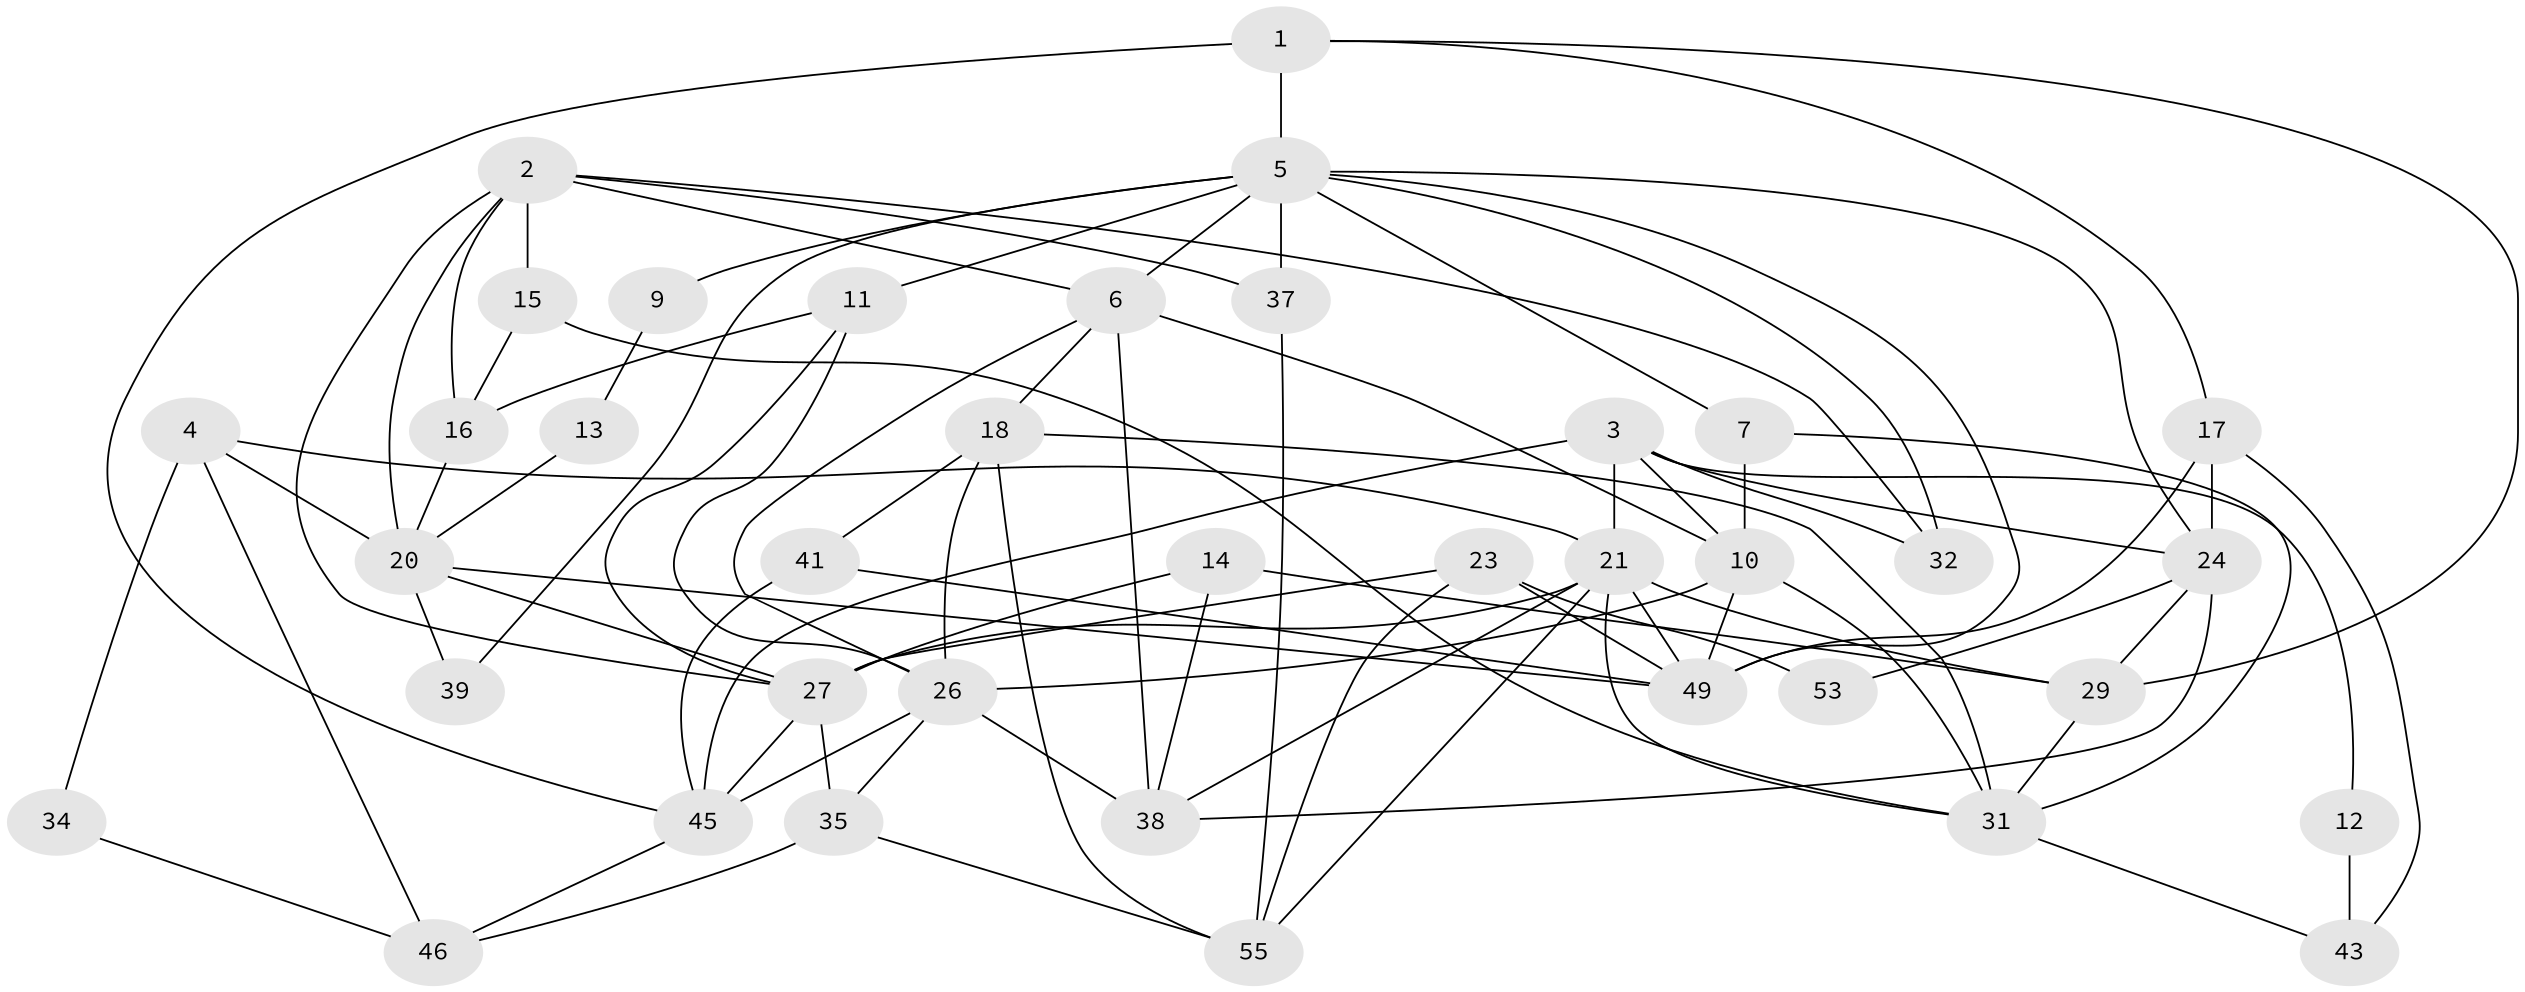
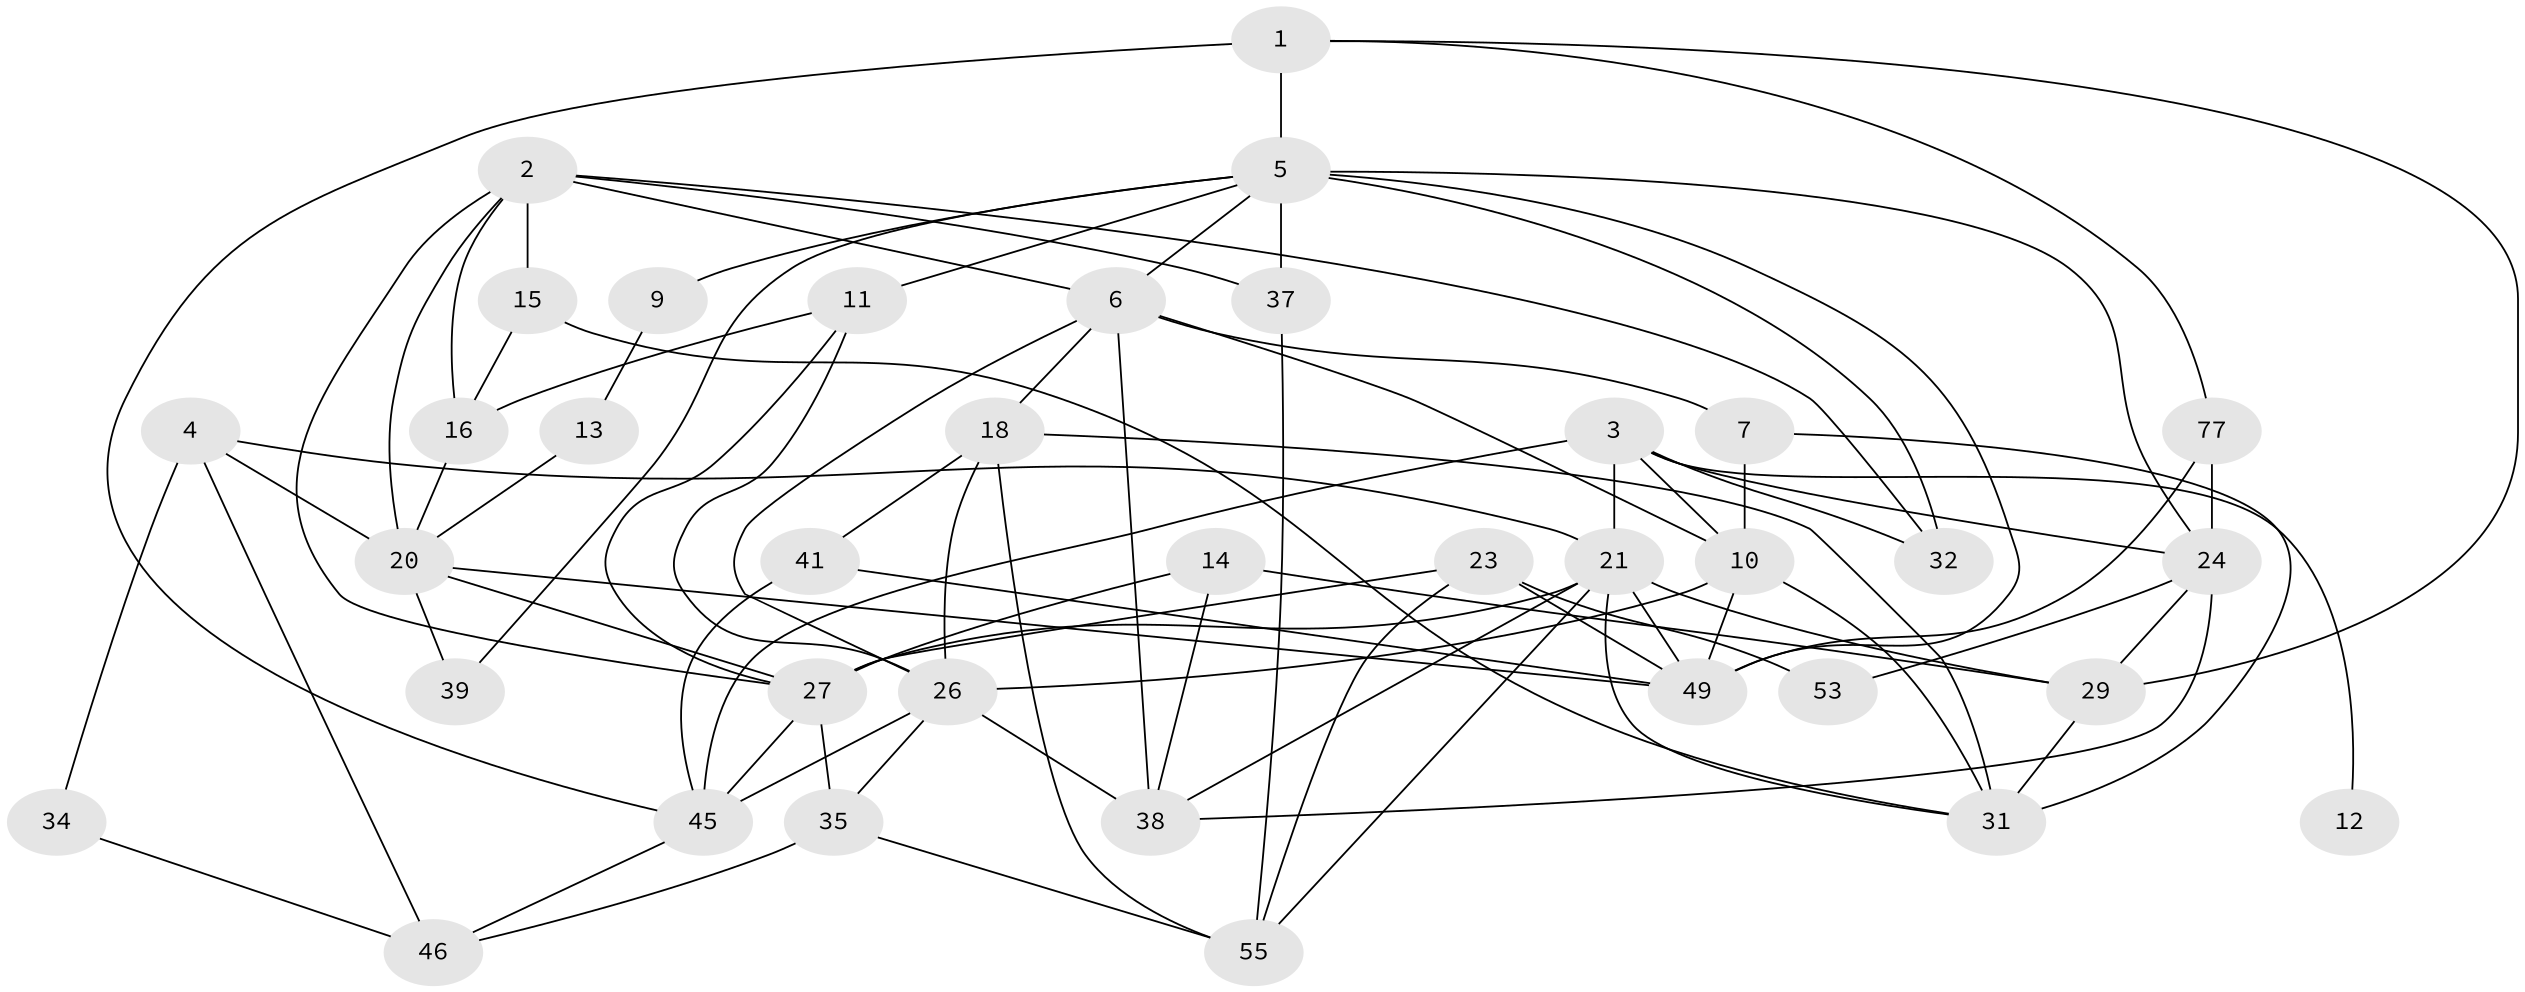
  graph {
    fontname="Source Code Pro"
    node [color=gray90 fontname="Source Code Pro" style=filled]
    edge [fontname="Source Code Pro"]
    1 [super="+57"]
    5 [super="+62"]
-   17 [super="+25"]
+   17 [super="+25" label=77]
    29 [super="+36"]
    45 [super="+54"]
    6 [super="+51"]
    32
    37 [super="+48"]
    24 [super="+47"]
    9
    11 [super="+19"]
    39
    49 [super="+61"]
-   43
    31 [super="+60"]
    46 [super="+52"]
    2 [super="+44"]
    15
    16
    20 [super="+30"]
    27 [super="+33"]
    10 [super="+28"]
    7
    18
    26 [super="+42"]
    38
    35 [super="+63"]
    55 [super="+59"]
    3 [super="+40"]
    12
    21 [super="+56"]
    53
    4 [super="+58"]
    34
    13 [super="+64"]
    41
    14 [super="+22"]
    23
    1 -- 5
    1 -- 17
    1 -- 29
    1 -- 45 [weight=2]
    5 -- 6
    5 -- 32
    5 -- 37 [weight=2]
    5 -- 24
    5 -- 9
    5 -- 11
    5 -- 39
    5 -- 49
    17 -- 24
    17 -- 49
-   17 -- 43
    29 -- 31
    45 -- 46
    6 -- 10
-   5 -- 7
+   6 -- 7
    6 -- 18
    6 -- 26
    6 -- 38 [weight=2]
    37 -- 55
    24 -- 29
    24 -- 38
    24 -- 53
    9 -- 13 [weight=2]
    11 -- 16
    11 -- 27
    11 -- 26
-   31 -- 43
    2 -- 6
    2 -- 32
    2 -- 37
    2 -- 15
    2 -- 16
    2 -- 20
    2 -- 27
    15 -- 31
    15 -- 16
    16 -- 20
    20 -- 39
    20 -- 49
    20 -- 27
    27 -- 45
    27 -- 35
    10 -- 49
    10 -- 31
    10 -- 26
    7 -- 31
    7 -- 10
    18 -- 31
    18 -- 26
    18 -- 55
    18 -- 41
    26 -- 45 [weight=2]
    26 -- 38
    26 -- 35
    35 -- 46 [weight=2]
    35 -- 55
    3 -- 45 [weight=2]
    3 -- 32
    3 -- 24
    3 -- 10
    3 -- 12
    3 -- 21
-   12 -- 43
    21 -- 29
    21 -- 49
    21 -- 31
    21 -- 27
    21 -- 38
    21 -- 55
    4 -- 46 [weight=2]
    4 -- 20
    4 -- 21
    4 -- 34
    34 -- 46
    13 -- 20
    41 -- 45
    41 -- 49
    14 -- 29
    14 -- 27
    14 -- 38
    23 -- 49
    23 -- 27
    23 -- 55
    23 -- 53
  }
